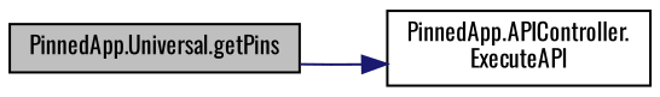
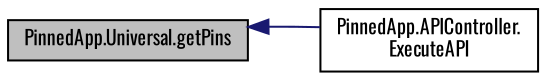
  digraph {
    rankdir=LR
    fontname=Oswald
    node [color=black fontname=Oswald fontsize=10 shape=record style=filled]
    n1 [fillcolor=grey75 fontcolor=black height=0.2 label="PinnedApp.Universal.getPins" width=0.4]
    n2 [fillcolor=white height=0.2 label="PinnedApp.APIController.\lExecuteAPI" width=0.4]
-   n1 -> n2 [color=midnightblue fontname=Oswald fontsize=10 labelfontname=Helvetica labelfontsize=10 style=solid]
+   n2 -> n1 [color=midnightblue fontname=Oswald fontsize=10 labelfontname=Helvetica labelfontsize=10 style=solid]
  }
